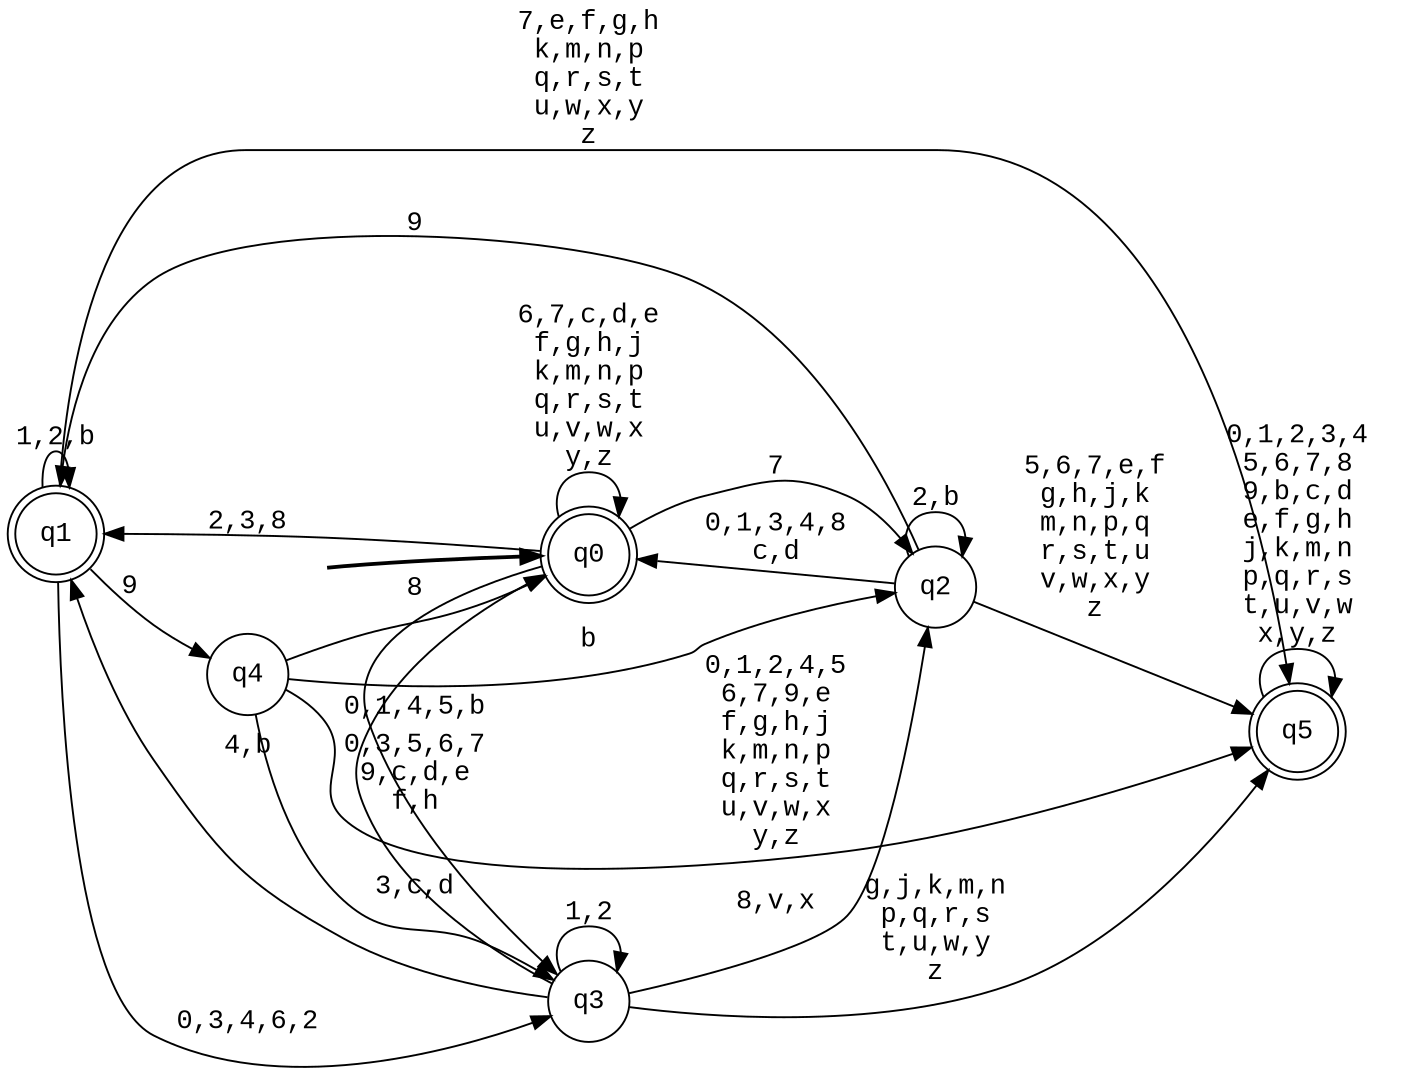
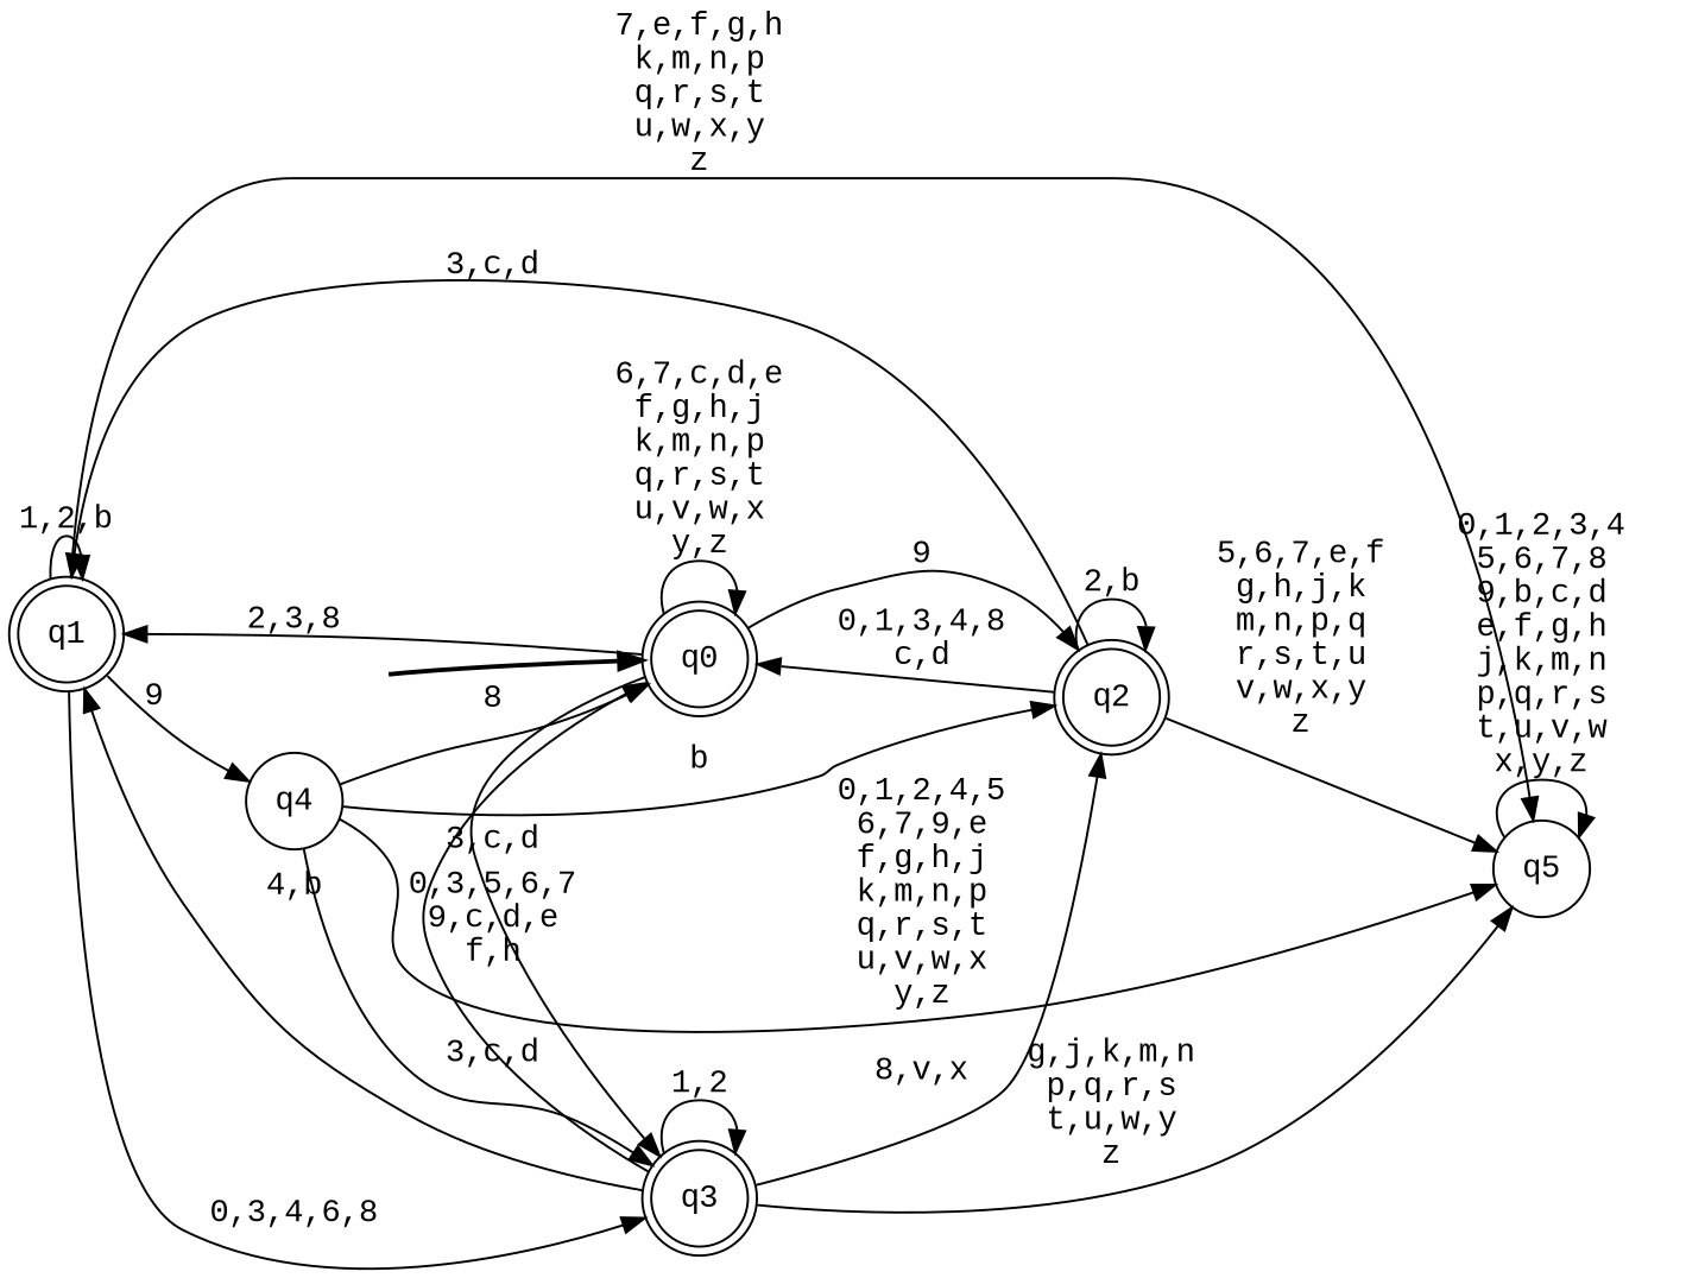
  digraph {
    fontname="Liberation Mono"
    rankdir=LR
    node [fontname="Liberation Mono" shape=doublecircle style="rounded,filled" color=black fillcolor=white]
    edge [fontname="Liberation Mono"]
    __start0 [height=0 shape=none style=invis width=0 color="" fillcolor=""]
    n2 [label=q0]
    n3 [label=q1]
-   n4 [label=q2 shape=circle style=filled]
-   n5 [label=q3 shape=circle]
+   n4 [label=q2 style=filled]
+   n5 [label=q3]
    n6 [label=q4 shape=circle style=filled]
-   n7 [label=q5 style=filled]
+   n7 [label=q5 shape=circle style=filled]
    subgraph cluster_1 {
      nodesep=0.15
      ranksep=0.15
      style=invis
      __start0
      n2
    }
    __start0 -> n2 [penwidth=2]
    n2 -> n2 [label="6,7,c,d,e\nf,g,h,j\nk,m,n,p\nq,r,s,t\nu,v,w,x\ny,z"]
    n2 -> n3 [label="2,3,8"]
-   n2 -> n4 [label=7]
-   n2 -> n5 [label="0,1,4,5,b"]
+   n2 -> n4 [label=9]
+   n2 -> n5 [label="3,c,d"]
    n3 -> n3 [label="1,2,b"]
-   n3 -> n5 [label="0,3,4,6,2"]
+   n3 -> n5 [label="0,3,4,6,8"]
    n3 -> n6 [label=9]
    n3 -> n7 [label="7,e,f,g,h\nk,m,n,p\nq,r,s,t\nu,w,x,y\nz"]
    n4 -> n2 [label="0,1,3,4,8\nc,d"]
-   n4 -> n3 [label=9]
+   n4 -> n3 [label="3,c,d"]
    n4 -> n4 [label="2,b"]
    n4 -> n7 [label="5,6,7,e,f\ng,h,j,k\nm,n,p,q\nr,s,t,u\nv,w,x,y\nz"]
    n5 -> n2 [label="0,3,5,6,7\n9,c,d,e\nf,h"]
    n5 -> n3 [label="4,b"]
    n5 -> n4 [label="8,v,x"]
    n5 -> n5 [label="1,2"]
    n5 -> n7 [label="g,j,k,m,n\np,q,r,s\nt,u,w,y\nz"]
    n6 -> n2 [label=8]
    n6 -> n4 [label=b]
    n6 -> n5 [label="3,c,d"]
    n6 -> n7 [label="0,1,2,4,5\n6,7,9,e\nf,g,h,j\nk,m,n,p\nq,r,s,t\nu,v,w,x\ny,z"]
    n7 -> n7 [label="0,1,2,3,4\n5,6,7,8\n9,b,c,d\ne,f,g,h\nj,k,m,n\np,q,r,s\nt,u,v,w\nx,y,z"]
  }
